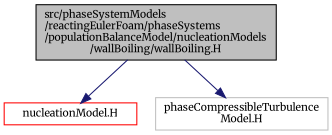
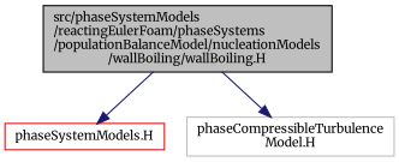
  digraph {
    fontname=Merriweather
    node [fontname=Merriweather fontsize=10 shape=record]
    edge [color=midnightblue fontname=Merriweather fontsize=10 labelfontname=Helvetica labelfontsize=10 style=solid]
    n1 [color=black fillcolor=grey75 fontcolor=black height=0.2 label="src/phaseSystemModels\l/reactingEulerFoam/phaseSystems\l/populationBalanceModel/nucleationModels\l/wallBoiling/wallBoiling.H" style=filled width=0.4]
-   n2 [color=red height=0.2 label="nucleationModel.H" width=0.4]
+   n2 [color=red height=0.2 label="phaseSystemModels.H" width=0.4]
    n3 [color=grey75 height=0.2 label="phaseCompressibleTurbulence\lModel.H" width=0.4]
    n1 -> n2
    n1 -> n3
  }
